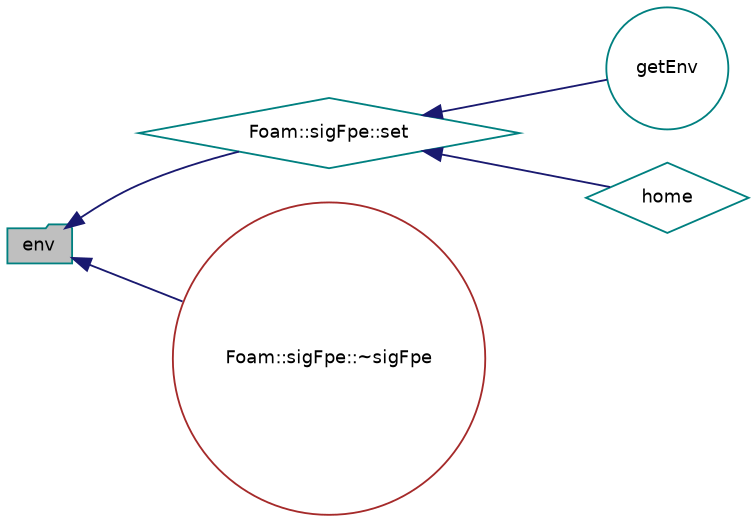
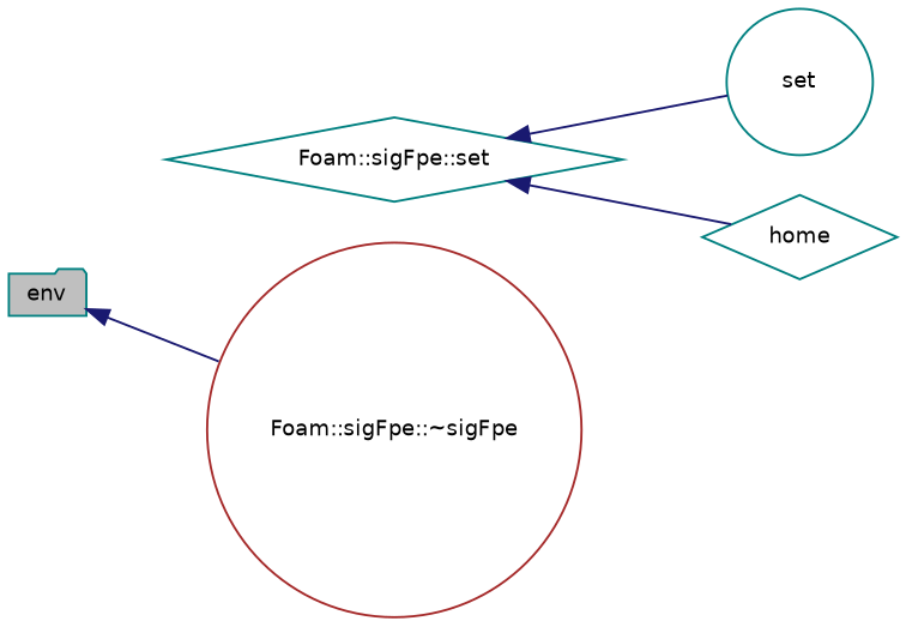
  digraph {
    rankdir=LR
    node [color=teal fontname=Helvetica fontsize=10 shape=diamond]
    edge [color=midnightblue dir=back fontname=Helvetica fontsize=10 labelfontname=Helvetica labelfontsize=10 style=solid]
    n1 [fillcolor=grey75 fontcolor=black height=0.2 label=env shape=folder style=filled width=0.4]
    n2 [height=0.2 label="Foam::sigFpe::set" width=0.4]
    n3 [color=brown height=0.2 label="Foam::sigFpe::~sigFpe" shape=circle width=0.4]
-   n4 [height=0.2 label=getEnv shape=circle width=0.4]
+   n4 [height=0.2 label=set shape=circle width=0.4]
    n5 [height=0.2 label=home width=0.4]
-   n1 -> n2
    n1 -> n3
    n2 -> n4
    n2 -> n5
  }
